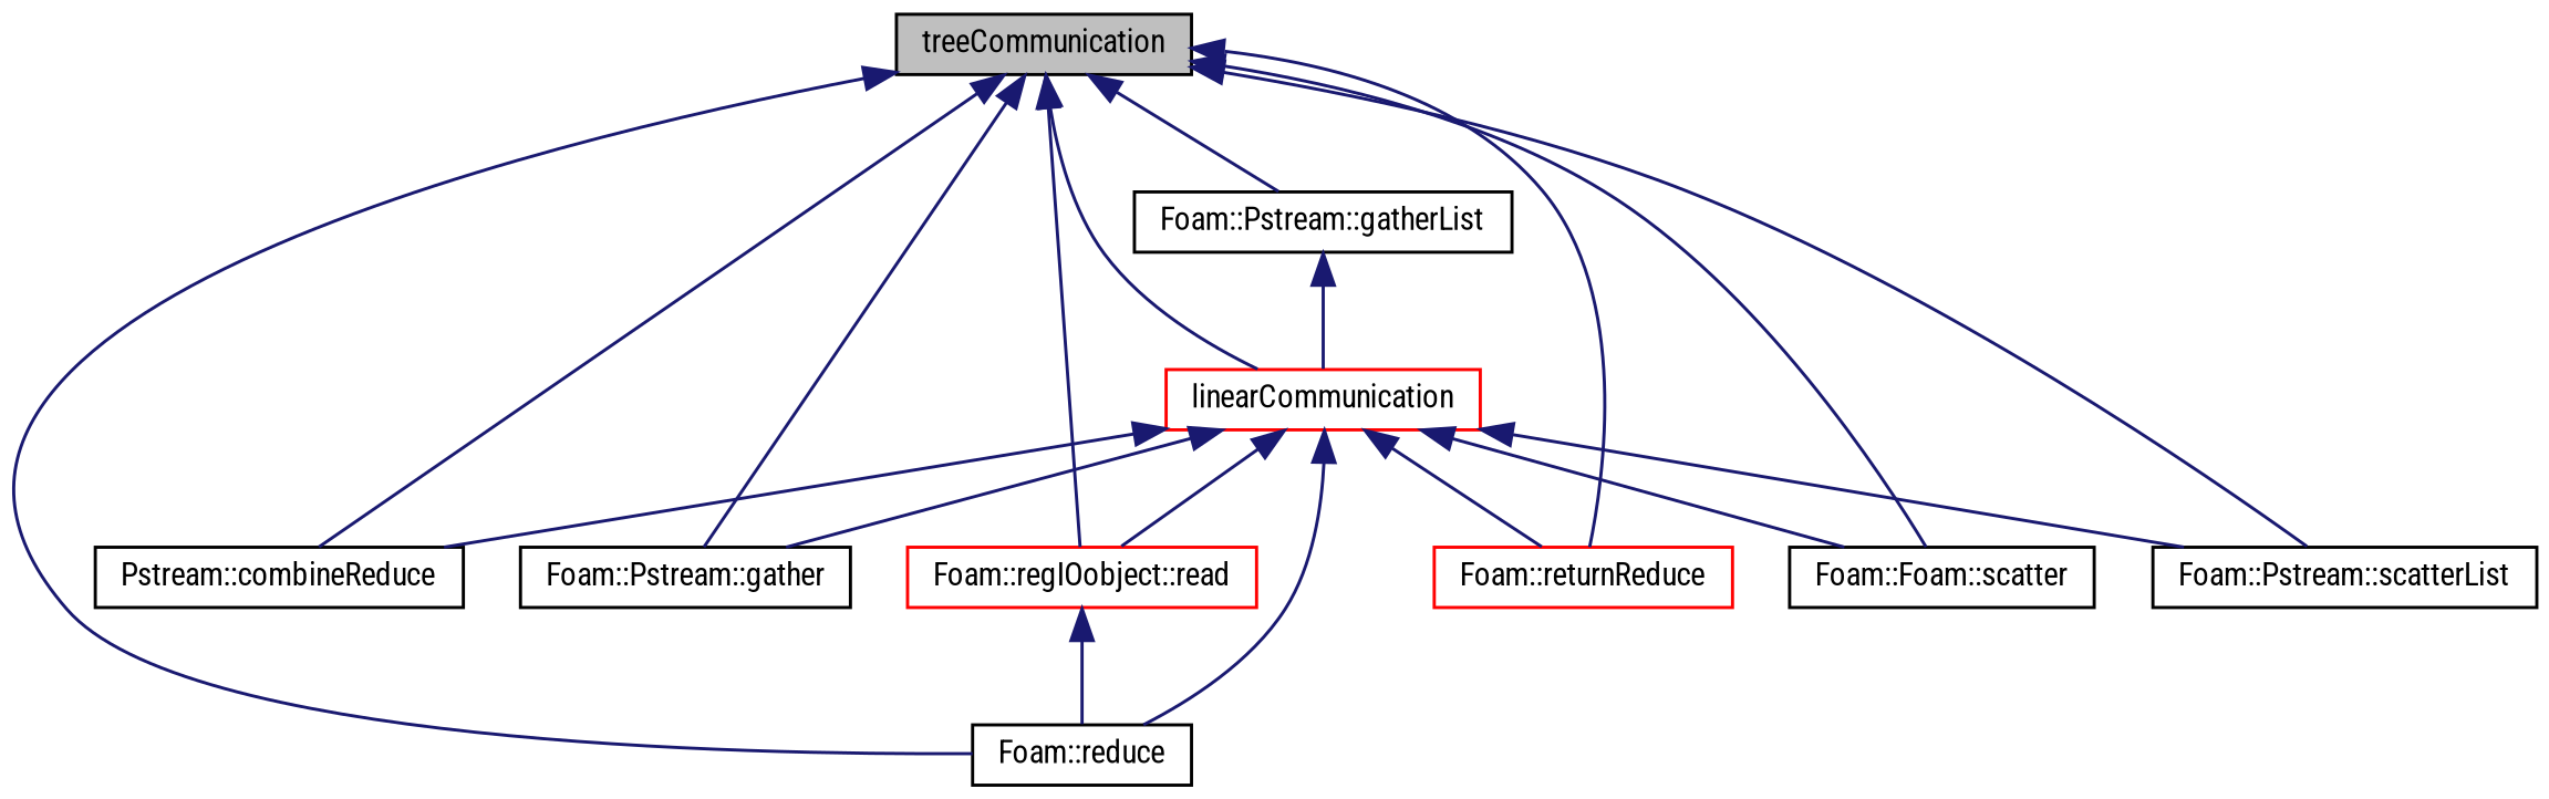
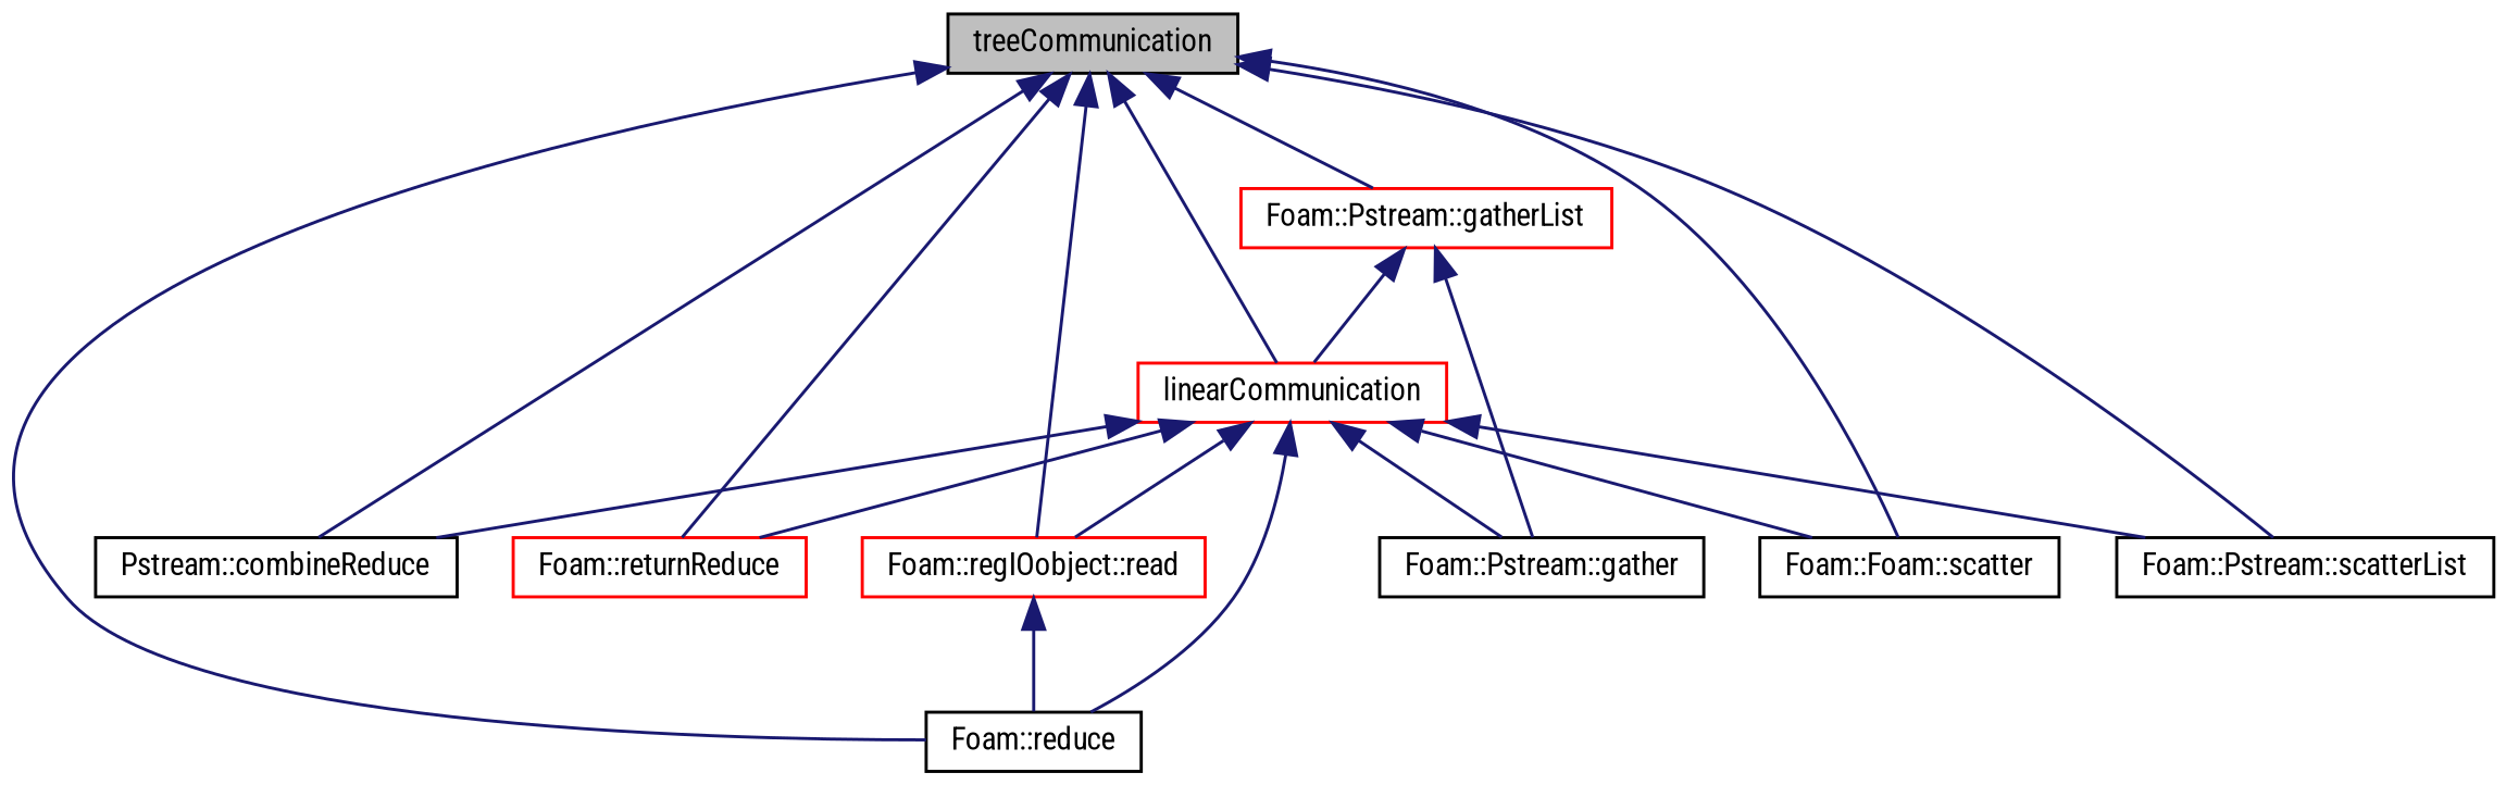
  digraph {
    fontname="Roboto Condensed"
    rankdir=TB
    node [color=black fontname="Roboto Condensed" fontsize=10 shape=record]
    edge [color=midnightblue dir=back fontname="Roboto Condensed" fontsize=10 labelfontname=Helvetica labelfontsize=10 style=solid]
    n1 [fillcolor=grey75 fontcolor=black height=0.2 label=treeCommunication style=filled width=0.4]
    n2 [height=0.2 label="Pstream::combineReduce" width=0.4]
    n3 [height=0.2 label="Foam::Pstream::gather" width=0.4]
-   n4 [height=0.2 label="Foam::Pstream::gatherList" width=0.4]
+   n4 [color=red height=0.2 label="Foam::Pstream::gatherList" width=0.4]
    n5 [color=red height=0.2 label=linearCommunication width=0.4]
    n6 [color=red height=0.2 label="Foam::regIOobject::read" width=0.4]
    n7 [height=0.2 label="Foam::reduce" width=0.4]
    n8 [color=red height=0.2 label="Foam::returnReduce" width=0.4]
    n9 [height=0.2 label="Foam::Foam::scatter" width=0.4]
    n10 [height=0.2 label="Foam::Pstream::scatterList" width=0.4]
    n1 -> n2
-   n1 -> n3
+   n4 -> n3
    n1 -> n4
    n1 -> n5
    n1 -> n6
    n1 -> n7
    n1 -> n8
    n1 -> n9
    n1 -> n10
    n4 -> n5
    n5 -> n2
    n5 -> n3
    n5 -> n6
    n5 -> n7
    n5 -> n8
    n5 -> n9
    n5 -> n10
    n6 -> n7
  }
